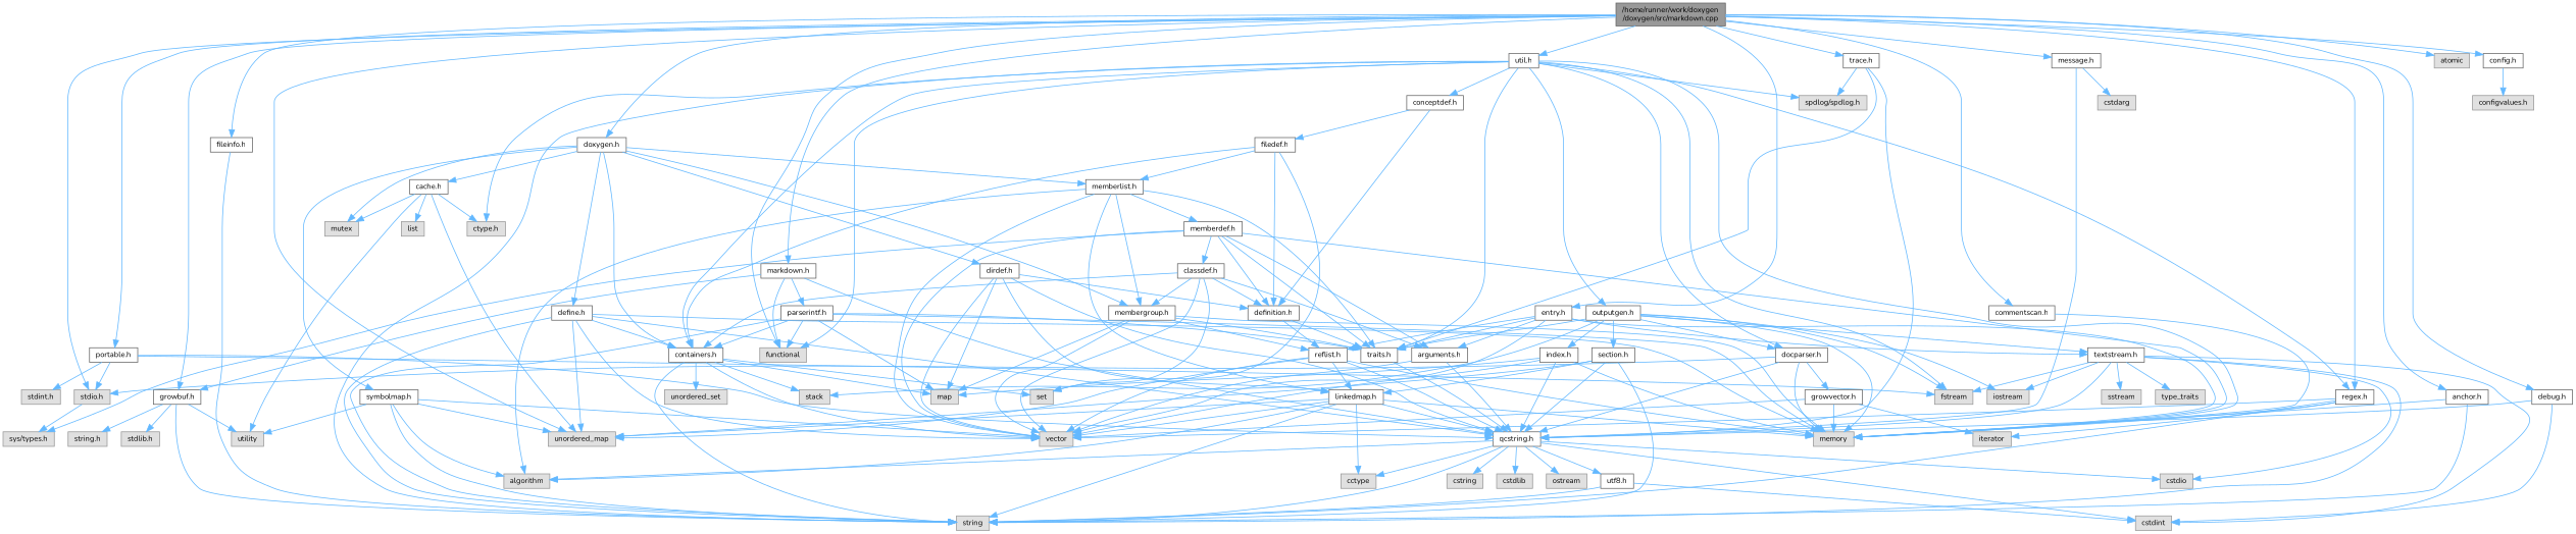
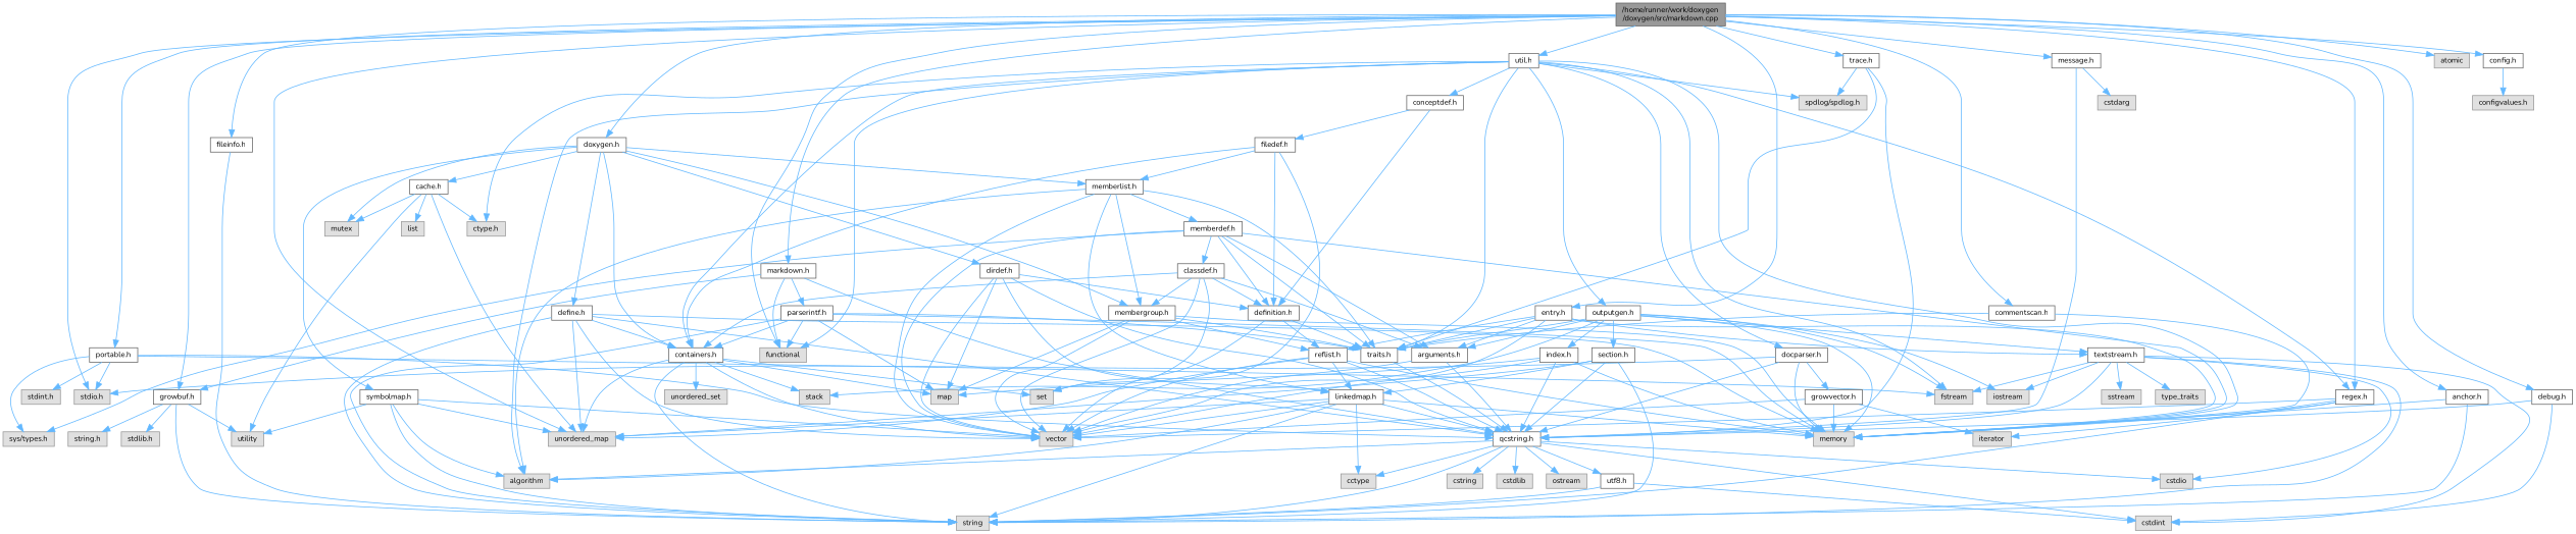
  digraph {
    fontname=Nunito
    node [color=grey40 fillcolor=white fontname=Nunito fontsize=10 shape=box style=filled]
    edge [color=steelblue1 fontname=Nunito fontsize=10 labelfontname=Helvetica labelfontsize=10 style=solid]
    n1 [color=gray40 fillcolor=grey60 fontcolor=black height=0.2 label="/home/runner/work/doxygen\l/doxygen/src/markdown.cpp" width=0.4]
    n2 [color=grey60 fillcolor="#E0E0E0" height=0.2 label="stdio.h" width=0.4]
    n3 [color=grey60 fillcolor="#E0E0E0" height=0.2 label=unordered_map width=0.4]
    n4 [color=grey60 fillcolor="#E0E0E0" height=0.2 label=functional width=0.4]
    n5 [color=grey60 fillcolor="#E0E0E0" height=0.2 label=atomic width=0.4]
    n6 [height=0.2 label="markdown.h" width=0.4]
    n7 [height=0.2 label="growbuf.h" width=0.4]
    n8 [height=0.2 label="debug.h" width=0.4]
    n9 [height=0.2 label="util.h" width=0.4]
    n10 [height=0.2 label="regex.h" width=0.4]
    n11 [height=0.2 label="doxygen.h" width=0.4]
    n12 [height=0.2 label="commentscan.h" width=0.4]
    n13 [height=0.2 label="entry.h" width=0.4]
    n14 [height=0.2 label="config.h" width=0.4]
    n15 [height=0.2 label="message.h" width=0.4]
    n16 [height=0.2 label="portable.h" width=0.4]
    n17 [height=0.2 label="fileinfo.h" width=0.4]
    n18 [height=0.2 label="trace.h" width=0.4]
    n19 [height=0.2 label="anchor.h" width=0.4]
    n20 [height=0.2 label="qcstring.h" width=0.4]
    n21 [height=0.2 label="parserintf.h" width=0.4]
    n22 [color=grey60 fillcolor="#E0E0E0" height=0.2 label=string width=0.4]
    n23 [color=grey60 fillcolor="#E0E0E0" height=0.2 label=utility width=0.4]
    n24 [color=grey60 fillcolor="#E0E0E0" height=0.2 label="stdlib.h" width=0.4]
    n25 [color=grey60 fillcolor="#E0E0E0" height=0.2 label="string.h" width=0.4]
    n26 [color=grey60 fillcolor="#E0E0E0" height=0.2 label=cstdint width=0.4]
    n27 [color=grey60 fillcolor="#E0E0E0" height=0.2 label=algorithm width=0.4]
    n28 [color=grey60 fillcolor="#E0E0E0" height=0.2 label=memory width=0.4]
    n29 [height=0.2 label="traits.h" width=0.4]
    n30 [height=0.2 label="containers.h" width=0.4]
    n31 [color=grey60 fillcolor="#E0E0E0" height=0.2 label=fstream width=0.4]
    n32 [color=grey60 fillcolor="#E0E0E0" height=0.2 label="ctype.h" width=0.4]
    n33 [height=0.2 label="docparser.h" width=0.4]
    n34 [height=0.2 label="outputgen.h" width=0.4]
    n35 [height=0.2 label="conceptdef.h" width=0.4]
    n36 [color=grey60 fillcolor="#E0E0E0" height=0.2 label="spdlog/spdlog.h" width=0.4]
    n37 [color=grey60 fillcolor="#E0E0E0" height=0.2 label=vector width=0.4]
    n38 [color=grey60 fillcolor="#E0E0E0" height=0.2 label=iterator width=0.4]
    n39 [height=0.2 label="memberlist.h" width=0.4]
    n40 [height=0.2 label="membergroup.h" width=0.4]
    n41 [color=grey60 fillcolor="#E0E0E0" height=0.2 label=mutex width=0.4]
    n42 [height=0.2 label="dirdef.h" width=0.4]
    n43 [height=0.2 label="define.h" width=0.4]
    n44 [height=0.2 label="cache.h" width=0.4]
    n45 [height=0.2 label="symbolmap.h" width=0.4]
    n46 [height=0.2 label="textstream.h" width=0.4]
    n47 [height=0.2 label="reflist.h" width=0.4]
    n48 [height=0.2 label="arguments.h" width=0.4]
    n49 [color=grey60 fillcolor="#E0E0E0" height=0.2 label="configvalues.h" width=0.4]
    n50 [color=grey60 fillcolor="#E0E0E0" height=0.2 label=cstdarg width=0.4]
    n51 [color=grey60 fillcolor="#E0E0E0" height=0.2 label="sys/types.h" width=0.4]
    n52 [color=grey60 fillcolor="#E0E0E0" height=0.2 label="stdint.h" width=0.4]
    n53 [color=grey60 fillcolor="#E0E0E0" height=0.2 label=cctype width=0.4]
    n54 [color=grey60 fillcolor="#E0E0E0" height=0.2 label=cstring width=0.4]
    n55 [color=grey60 fillcolor="#E0E0E0" height=0.2 label=cstdio width=0.4]
    n56 [color=grey60 fillcolor="#E0E0E0" height=0.2 label=cstdlib width=0.4]
    n57 [color=grey60 fillcolor="#E0E0E0" height=0.2 label=ostream width=0.4]
    n58 [height=0.2 label="utf8.h" width=0.4]
    n59 [color=grey60 fillcolor="#E0E0E0" height=0.2 label=map width=0.4]
    n60 [color=grey60 fillcolor="#E0E0E0" height=0.2 label=set width=0.4]
    n61 [color=grey60 fillcolor="#E0E0E0" height=0.2 label=unordered_set width=0.4]
    n62 [color=grey60 fillcolor="#E0E0E0" height=0.2 label=stack width=0.4]
    n63 [height=0.2 label="growvector.h" width=0.4]
    n64 [color=grey60 fillcolor="#E0E0E0" height=0.2 label=iostream width=0.4]
    n65 [height=0.2 label="index.h" width=0.4]
    n66 [height=0.2 label="section.h" width=0.4]
    n67 [height=0.2 label="definition.h" width=0.4]
    n68 [height=0.2 label="filedef.h" width=0.4]
    n69 [height=0.2 label="linkedmap.h" width=0.4]
    n70 [color=grey60 fillcolor="#E0E0E0" height=0.2 label=sstream width=0.4]
    n71 [color=grey60 fillcolor="#E0E0E0" height=0.2 label=type_traits width=0.4]
    n72 [height=0.2 label="memberdef.h" width=0.4]
    n73 [height=0.2 label="classdef.h" width=0.4]
    n74 [color=grey60 fillcolor="#E0E0E0" height=0.2 label=list width=0.4]
    n1 -> n2
    n1 -> n3
    n1 -> n4
    n1 -> n5
    n1 -> n6
    n1 -> n7
    n1 -> n8
    n1 -> n9
    n1 -> n10
    n1 -> n11
    n1 -> n12
    n1 -> n13
    n1 -> n14
    n1 -> n15
    n1 -> n16
    n1 -> n17
    n1 -> n18
    n1 -> n19
    n6 -> n4
    n6 -> n7
    n6 -> n20
    n6 -> n21
    n7 -> n22
    n7 -> n23
    n7 -> n24
    n7 -> n25
    n8 -> n20
    n8 -> n26
    n9 -> n4
    n9 -> n10
-   n9 -> n22
+   n9 -> n27
    n9 -> n28
    n9 -> n29
    n9 -> n30
    n9 -> n31
    n9 -> n32
    n9 -> n33
    n9 -> n34
    n9 -> n35
    n9 -> n36
    n10 -> n22
    n10 -> n28
    n10 -> n37
    n10 -> n38
    n11 -> n30
    n11 -> n39
    n11 -> n40
    n11 -> n41
    n11 -> n42
    n11 -> n43
    n11 -> n44
    n11 -> n45
    n12 -> n28
+   n12 -> n29
    n13 -> n28
    n13 -> n29
    n13 -> n37
    n13 -> n46
    n13 -> n47
    n13 -> n48
    n14 -> n49
    n15 -> n20
    n15 -> n50
    n16 -> n2
    n16 -> n20
    n16 -> n31
-   n2 -> n51
+   n16 -> n51
    n16 -> n52
    n17 -> n22
    n18 -> n20
    n18 -> n29
    n18 -> n36
    n19 -> n22
    n19 -> n28
    n20 -> n22
    n20 -> n26
    n20 -> n27
    n20 -> n53
    n20 -> n54
    n20 -> n55
    n20 -> n56
    n20 -> n57
    n20 -> n58
    n21 -> n4
    n21 -> n22
    n21 -> n28
    n21 -> n29
    n21 -> n30
    n21 -> n59
    n29 -> n20
+   n30 -> n3
    n30 -> n22
    n30 -> n37
    n30 -> n59
    n30 -> n60
    n30 -> n61
    n30 -> n62
    n33 -> n2
    n33 -> n20
    n33 -> n28
    n33 -> n63
    n34 -> n28
    n34 -> n29
    n34 -> n31
-   n34 -> n33
+   n34 -> n48
    n34 -> n46
    n34 -> n62
    n34 -> n64
    n34 -> n65
    n34 -> n66
    n35 -> n67
    n35 -> n68
    n39 -> n27
    n39 -> n29
    n39 -> n37
    n39 -> n40
    n39 -> n69
    n39 -> n72
    n40 -> n28
    n40 -> n29
    n40 -> n37
    n40 -> n47
    n40 -> n59
    n42 -> n20
    n42 -> n37
    n42 -> n59
    n42 -> n67
    n42 -> n69
    n43 -> n3
    n43 -> n20
    n43 -> n22
    n43 -> n28
    n43 -> n30
    n43 -> n37
    n44 -> n3
    n44 -> n23
    n44 -> n32
    n44 -> n41
    n44 -> n74
    n45 -> n3
    n45 -> n22
    n45 -> n23
    n45 -> n27
    n45 -> n37
    n46 -> n20
    n46 -> n22
    n46 -> n26
    n46 -> n31
    n46 -> n55
    n46 -> n64
    n46 -> n70
    n46 -> n71
    n47 -> n3
    n47 -> n20
    n47 -> n28
    n47 -> n37
    n47 -> n69
    n48 -> n20
    n48 -> n37
    n58 -> n22
    n58 -> n26
    n63 -> n28
    n63 -> n37
    n63 -> n38
    n65 -> n20
    n65 -> n28
    n65 -> n37
    n65 -> n59
    n66 -> n3
    n66 -> n20
    n66 -> n22
    n66 -> n69
    n67 -> n29
+   n67 -> n37
    n67 -> n47
    n68 -> n30
    n68 -> n39
    n68 -> n60
    n68 -> n67
    n69 -> n3
    n69 -> n20
    n69 -> n22
    n69 -> n27
    n69 -> n28
    n69 -> n37
    n69 -> n53
    n72 -> n28
    n72 -> n29
    n72 -> n37
    n72 -> n48
    n72 -> n51
    n72 -> n67
    n72 -> n73
    n73 -> n30
    n73 -> n37
    n73 -> n40
    n73 -> n48
    n73 -> n60
    n73 -> n67
  }
